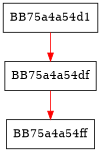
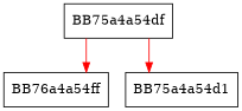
  digraph {
    splines=ortho
    node [shape=box]
    edge [color=red]
    BB75a4a54df
-   BB75a4a54ff
+   BB75a4a54ff [label=BB76a4a54ff]
    BB75a4a54d1
    BB75a4a54df -> BB75a4a54ff
-   BB75a4a54d1 -> BB75a4a54df
+   BB75a4a54df -> BB75a4a54d1
  }
